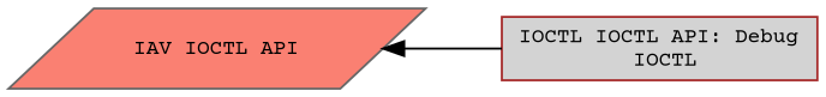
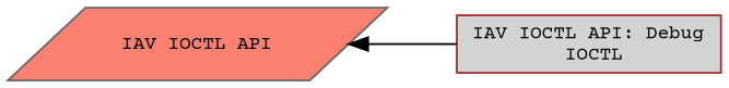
  digraph {
    rankdir=LR
    fontname="Courier Prime"
    node [fontname="Courier Prime" fontsize=10 style=filled]
    n1 [color=gray40 height=0.2 label="IAV IOCTL API" shape=parallelogram width=0.4 fillcolor=salmon]
-   n2 [color=brown fillcolor=lightgrey fontcolor=black height=0.2 label="IOCTL IOCTL API: Debug\l IOCTL" shape=box width=0.4]
+   n2 [color=brown fillcolor=lightgrey fontcolor=black height=0.2 label="IAV IOCTL API: Debug\l IOCTL" shape=box width=0.4]
    n1 -> n2 [dir=back fontname="Courier Prime" fontsize=10 labelfontname=Helvetica labelfontsize=10 shape=plaintext style=solid]
  }
